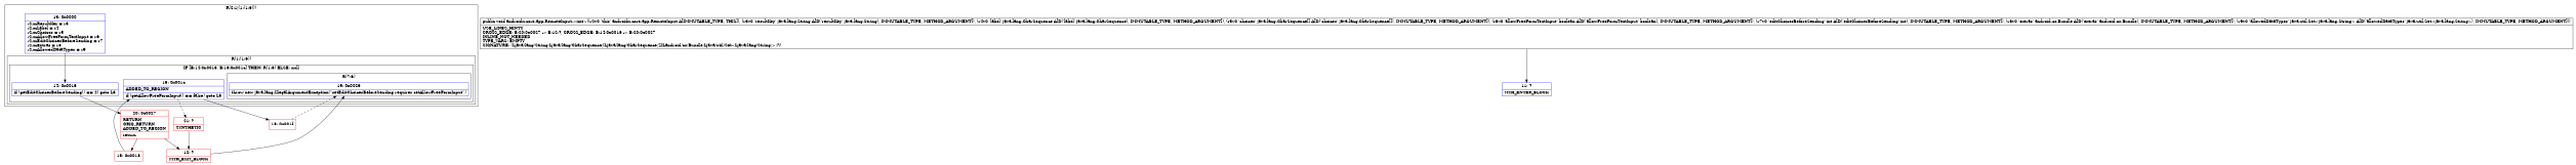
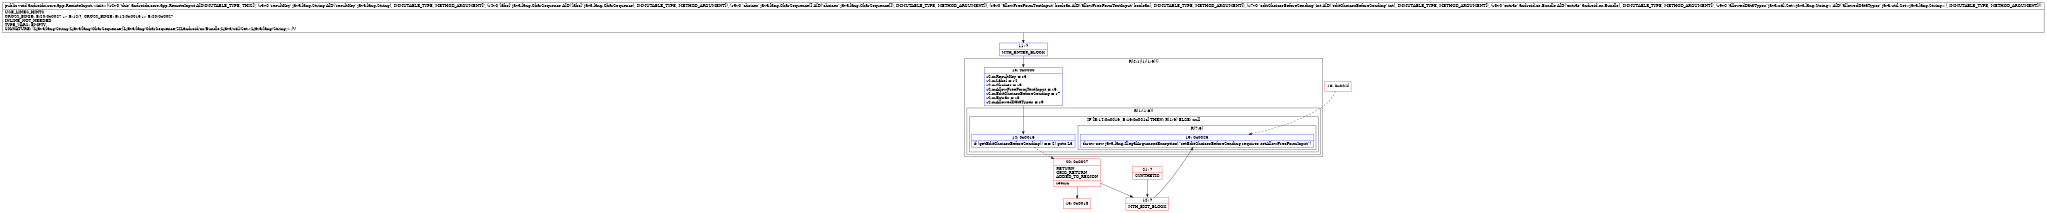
  digraph {
    node [color=blue shape=record]
    n1 [label="{19\:\ 0x0026|throw new java.lang.IllegalArgumentException(\"setEditChoicesBeforeSending requires setAllowFreeFormInput\")\l}"]
    n2 [label="{14\:\ 0x0016|if (getEditChoicesBeforeSending() == 2) goto L3\l}"]
-   n3 [label="{16\:\ 0x001c|ADDED_TO_REGION\l|if (getAllowFreeFormInput() == false) goto L5\l}"]
    n4 [label="{13\:\ 0x0000|r2.mResultKey = r3\lr2.mLabel = r4\lr2.mChoices = r5\lr2.mAllowFreeFormTextInput = r6\lr2.mEditChoicesBeforeSending = r7\lr2.mExtras = r8\lr2.mAllowedDataTypes = r9\l}"]
    n5 [color=red label="{20\:\ 0x0027|RETURN\lORIG_RETURN\lADDED_TO_REGION\l|return\l}"]
    n6 [color=red label="{18\:\ 0x001f}"]
    n7 [color=red label="{21\:\ ?|SYNTHETIC\l}"]
    n8 [color=red label="{15\:\ 0x0018}"]
    n9 [color=red label="{12\:\ ?|MTH_EXIT_BLOCK\l}"]
    n10 [label="{11\:\ ?|MTH_ENTER_BLOCK\l}"]
    n11 [label="{public void androidx.core.app.RemoteInput.\<init\>((r2v0 'this' androidx.core.app.RemoteInput A[IMMUTABLE_TYPE, THIS]), (r3v0 'resultKey' java.lang.String A[D('resultKey' java.lang.String), IMMUTABLE_TYPE, METHOD_ARGUMENT]), (r4v0 'label' java.lang.CharSequence A[D('label' java.lang.CharSequence), IMMUTABLE_TYPE, METHOD_ARGUMENT]), (r5v0 'choices' java.lang.CharSequence[] A[D('choices' java.lang.CharSequence[]), IMMUTABLE_TYPE, METHOD_ARGUMENT]), (r6v0 'allowFreeFormTextInput' boolean A[D('allowFreeFormTextInput' boolean), IMMUTABLE_TYPE, METHOD_ARGUMENT]), (r7v0 'editChoicesBeforeSending' int A[D('editChoicesBeforeSending' int), IMMUTABLE_TYPE, METHOD_ARGUMENT]), (r8v0 'extras' android.os.Bundle A[D('extras' android.os.Bundle), IMMUTABLE_TYPE, METHOD_ARGUMENT]), (r9v0 'allowedDataTypes' java.util.Set\<java.lang.String\> A[D('allowedDataTypes' java.util.Set\<java.lang.String\>), IMMUTABLE_TYPE, METHOD_ARGUMENT]))  | USE_LINES_HINTS\lCROSS_EDGE: B:20:0x0027 \-\> B:12:?, CROSS_EDGE: B:14:0x0016 \-\> B:20:0x0027\lINLINE_NOT_NEEDED\lTYPE_VARS: EMPTY\lSIGNATURE: (Ljava\/lang\/String;Ljava\/lang\/CharSequence;[Ljava\/lang\/CharSequence;ZILandroid\/os\/Bundle;Ljava\/util\/Set\<Ljava\/lang\/String;\>;)V\l}" color=""]
    subgraph cluster_1 {
      label="R(2:1|(1:(1:6)))"
      n4
      subgraph cluster_2 {
        label="R(1:(1:6))"
        subgraph cluster_3 {
          label="IF [B:14:0x0016, B:16:0x001c] THEN: R(1:6) ELSE: null"
          n2
-         n3
          subgraph cluster_4 {
            label="R(7:6)"
            n1
          }
        }
      }
    }
-   n2 -> n5 [style=solid]
-   n3 -> n6
-   n3 -> n7 [style=dashed]
+   n2 -> n5 [style=dashed]
    n4 -> n2
    n5 -> n8
    n5 -> n9
    n6 -> n1 [style=dashed]
    n7 -> n9
-   n8 -> n3
    n9 -> n1
+   n10 -> n4
    n11 -> n10
  }
